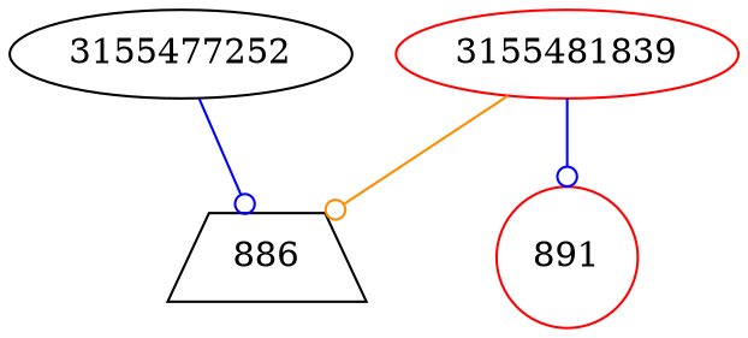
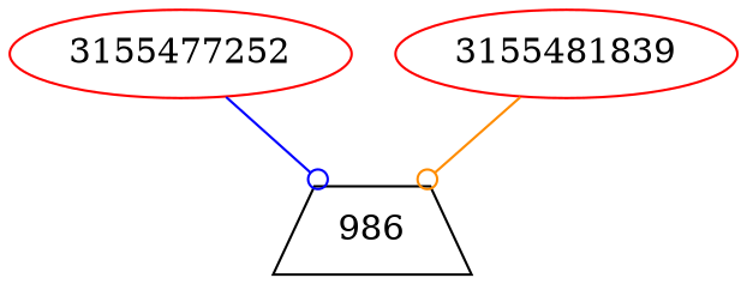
  strict digraph {
    node [color=black shape=ellipse]
    edge [arrowhead=odot color=blue]
-   886 [shape=trapezium]
-   3155477252
+   886 [shape=trapezium label=986]
+   3155477252 [color=red]
    3155481839 [color=red]
-   891 [color=red shape=circle]
    3155477252 -> 886
    3155481839 -> 886 [color=darkorange]
-   3155481839 -> 891
  }
